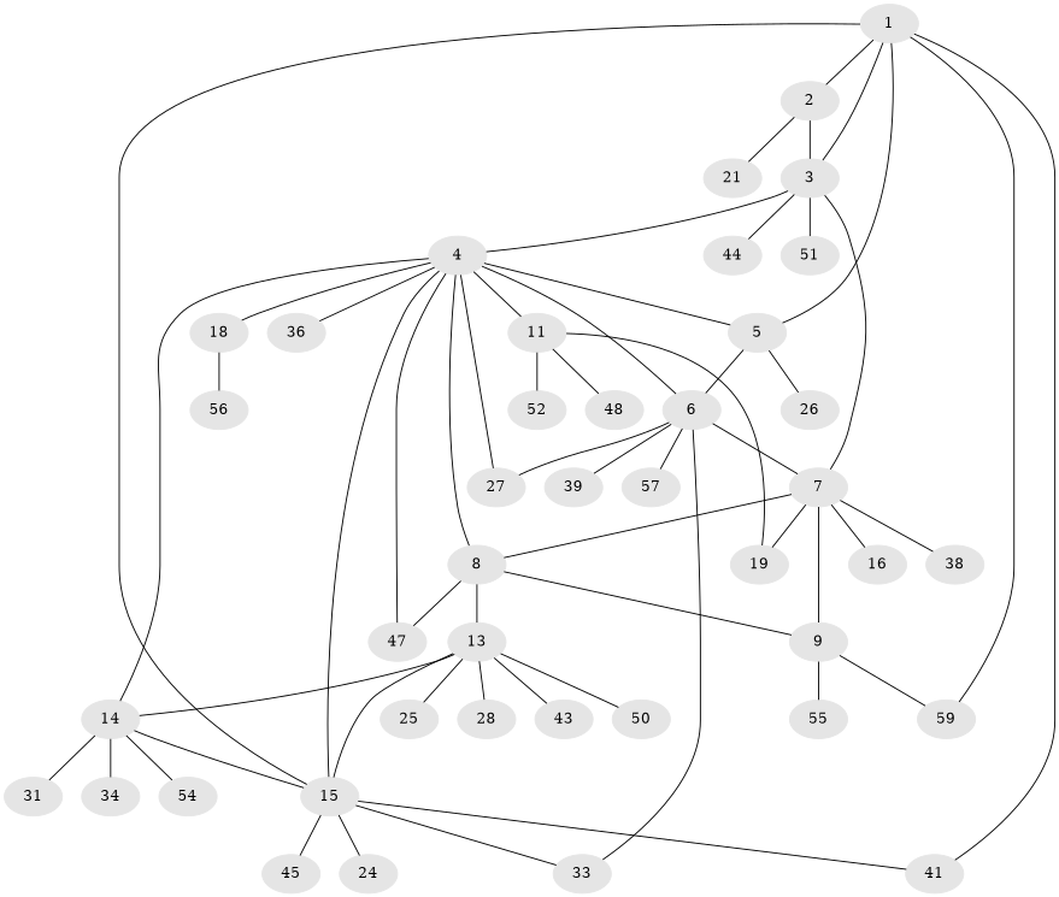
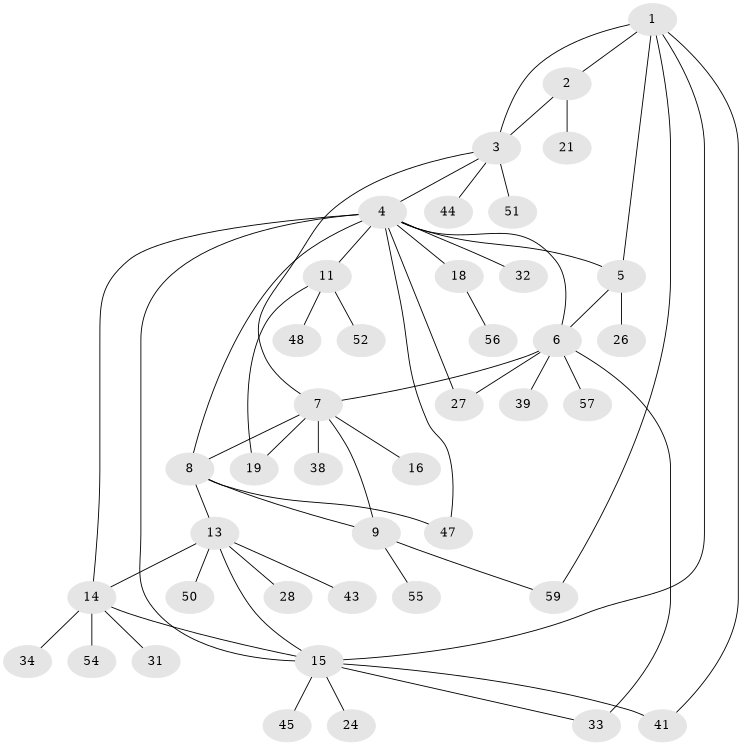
  graph {
    node [color=gray90 style=filled]
    1 [super="+30"]
    2 [super="+17"]
    3 [super="+23"]
    5
    15 [super="+29"]
    41 [super="+49"]
    59
    21
    4 [super="+10"]
    7 [super="+42"]
    44
    51
    6 [super="+22"]
    26
    33
    24 [super="+35"]
    45
    8
    11 [super="+12"]
    14 [super="+53"]
    18 [super="+20"]
    27
-   36 [super="+46"]
+   36 [super="+46" label=32]
    47
    9 [super="+58"]
    16
    19
    38
    39
    57
    13 [super="+32"]
    48
    52
    31
    34
    54
    56
    55
-   25
    28
    43
    50
    1 -- 2
    1 -- 3
    1 -- 5
    1 -- 15
    1 -- 41
    1 -- 59
    2 -- 3
    2 -- 21
    3 -- 4
    3 -- 7
    3 -- 44
    3 -- 51
    5 -- 6
    5 -- 26
    15 -- 41
    15 -- 33
    15 -- 24
    15 -- 45
    4 -- 5
    4 -- 15
    4 -- 6
    4 -- 8
    4 -- 11 [weight=2]
    4 -- 14
    4 -- 18
    4 -- 27
    4 -- 36
    4 -- 47
    7 -- 8
    7 -- 9
    7 -- 16
    7 -- 19
    7 -- 38
    6 -- 7
    6 -- 33
    6 -- 27
    6 -- 39
    6 -- 57
    8 -- 47
    8 -- 9
    8 -- 13
    11 -- 19
    11 -- 48
    11 -- 52
    14 -- 15
    14 -- 31
    14 -- 34
    14 -- 54
    18 -- 56
    9 -- 59
    9 -- 55
    13 -- 15
    13 -- 14
-   13 -- 25
    13 -- 28
    13 -- 43
    13 -- 50
  }
